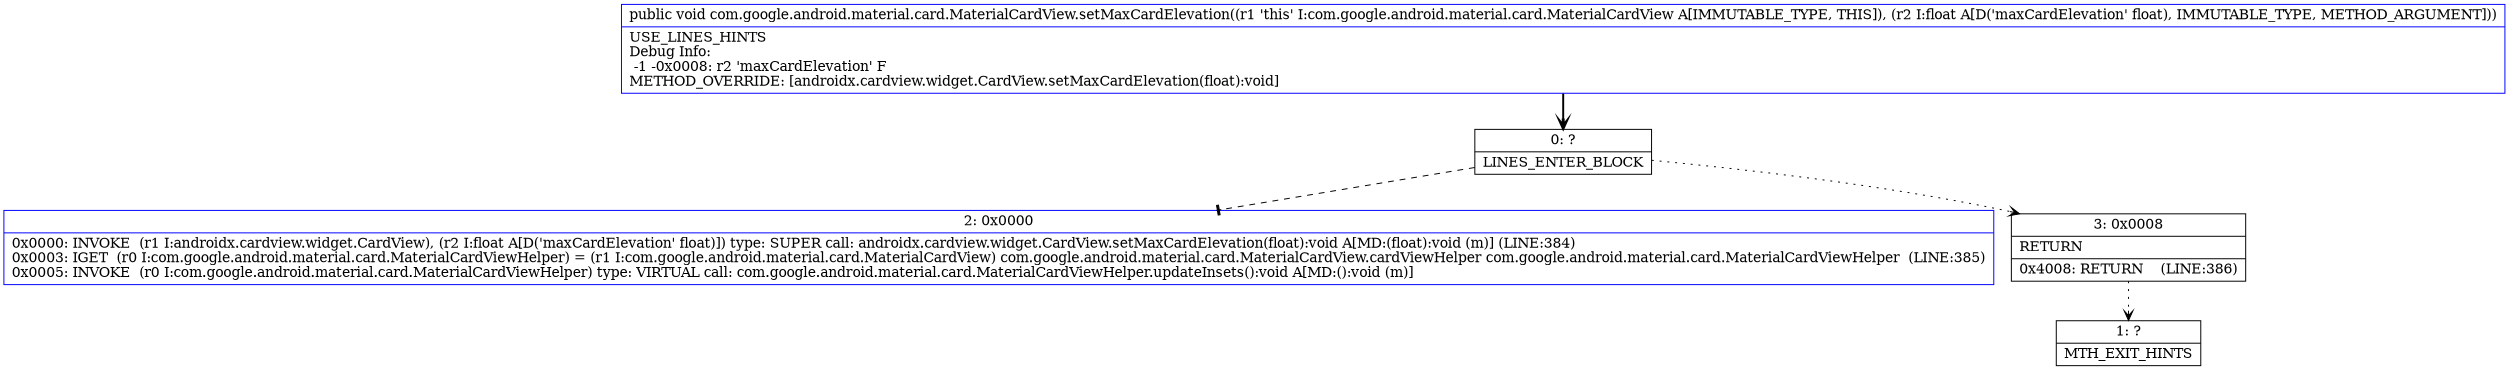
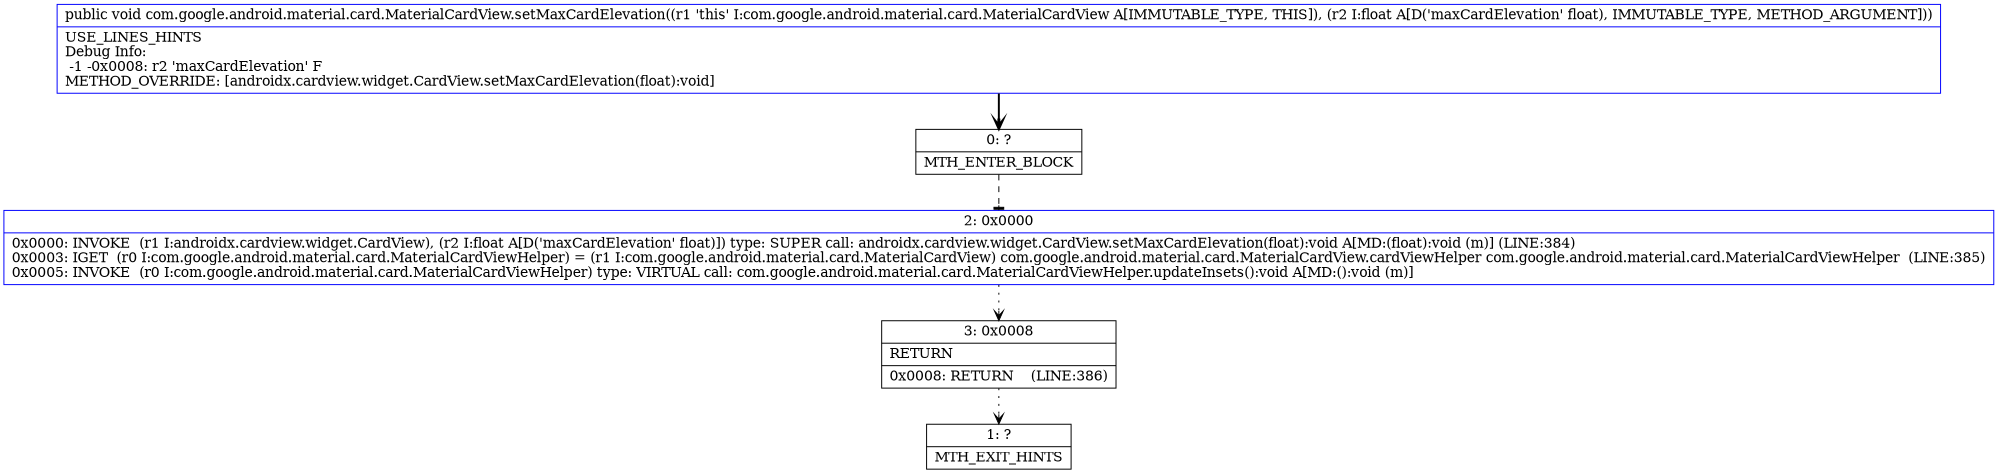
  digraph {
    node [color=black shape=record]
    edge [arrowhead=vee style=dotted]
-   n1 [label="{0\:\ ?|LINES_ENTER_BLOCK\l}"]
+   n1 [label="{0\:\ ?|MTH_ENTER_BLOCK\l}"]
    n2 [color=blue label="{2\:\ 0x0000|0x0000: INVOKE  (r1 I:androidx.cardview.widget.CardView), (r2 I:float A[D('maxCardElevation' float)]) type: SUPER call: androidx.cardview.widget.CardView.setMaxCardElevation(float):void A[MD:(float):void (m)] (LINE:384)\l0x0003: IGET  (r0 I:com.google.android.material.card.MaterialCardViewHelper) = (r1 I:com.google.android.material.card.MaterialCardView) com.google.android.material.card.MaterialCardView.cardViewHelper com.google.android.material.card.MaterialCardViewHelper  (LINE:385)\l0x0005: INVOKE  (r0 I:com.google.android.material.card.MaterialCardViewHelper) type: VIRTUAL call: com.google.android.material.card.MaterialCardViewHelper.updateInsets():void A[MD:():void (m)]\l}"]
-   n3 [label="{3\:\ 0x0008|RETURN\l|0x4008: RETURN    (LINE:386)\l}"]
+   n3 [label="{3\:\ 0x0008|RETURN\l|0x0008: RETURN    (LINE:386)\l}"]
    n4 [label="{1\:\ ?|MTH_EXIT_HINTS\l}"]
    n5 [color=blue label="{public void com.google.android.material.card.MaterialCardView.setMaxCardElevation((r1 'this' I:com.google.android.material.card.MaterialCardView A[IMMUTABLE_TYPE, THIS]), (r2 I:float A[D('maxCardElevation' float), IMMUTABLE_TYPE, METHOD_ARGUMENT]))  | USE_LINES_HINTS\lDebug Info:\l  \-1 \-0x0008: r2 'maxCardElevation' F\lMETHOD_OVERRIDE: [androidx.cardview.widget.CardView.setMaxCardElevation(float):void]\l}"]
    n1 -> n2 [arrowhead=tee style=dashed]
-   n1 -> n3
+   n2 -> n3
    n3 -> n4
    n5 -> n1 [style=bold]
  }
